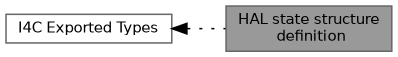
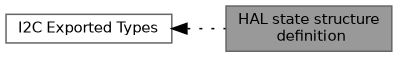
  digraph {
    rankdir=LR
    node [fontname=Helvetica fontsize=10 shape=box style=filled]
    n1 [color=gray40 fillcolor=grey60 fontcolor=black height=0.2 label="HAL state structure\l definition" width=0.4]
-   n2 [color=grey40 fillcolor=white height=0.2 label="I4C Exported Types" width=0.4]
+   n2 [color=grey40 fillcolor=white height=0.2 label="I2C Exported Types" width=0.4]
    n2 -> n1 [dir=back fontname=Helvetica fontsize=10 labelfontname=Helvetica labelfontsize=10 shape=plaintext style=dotted color=black]
  }
